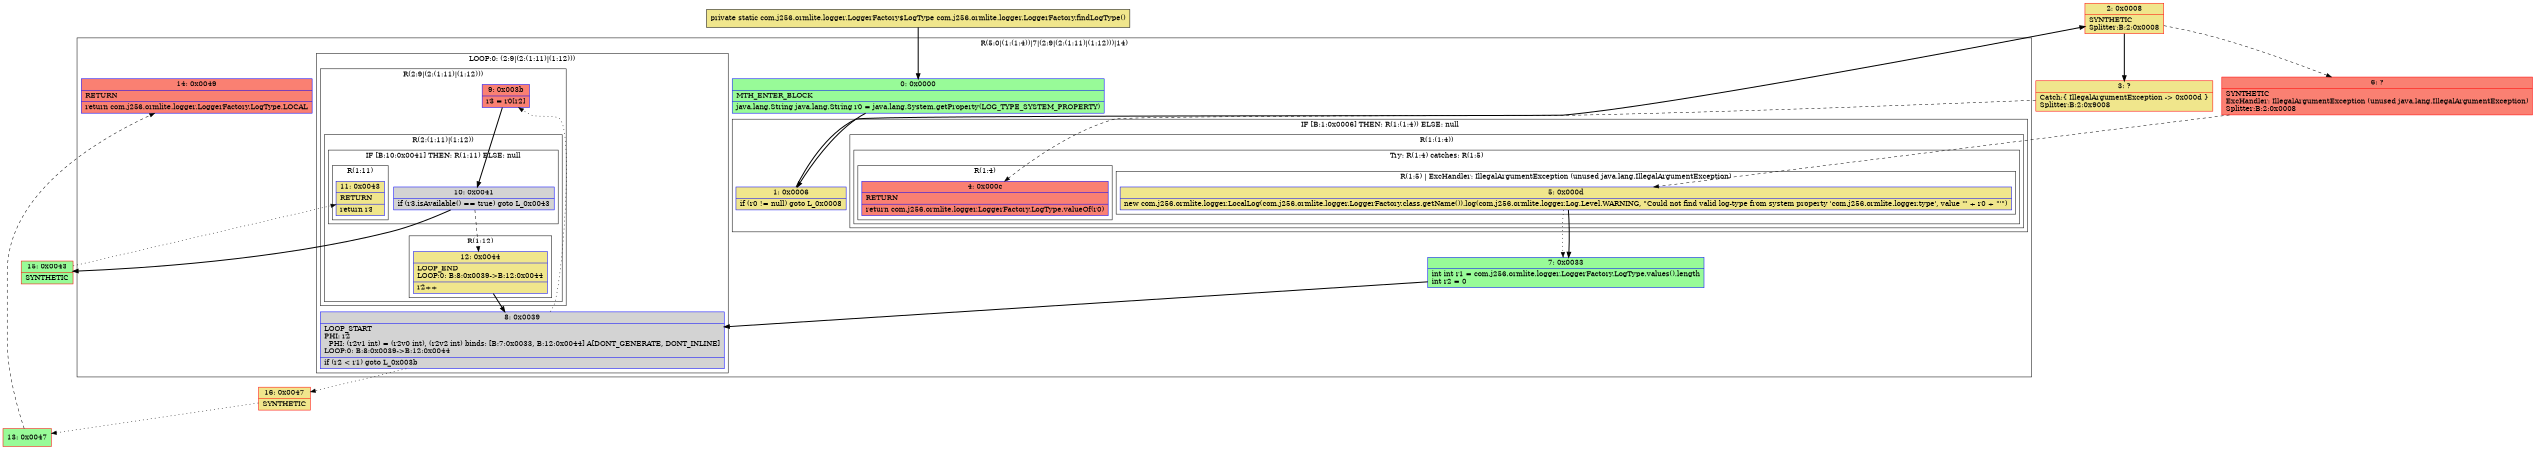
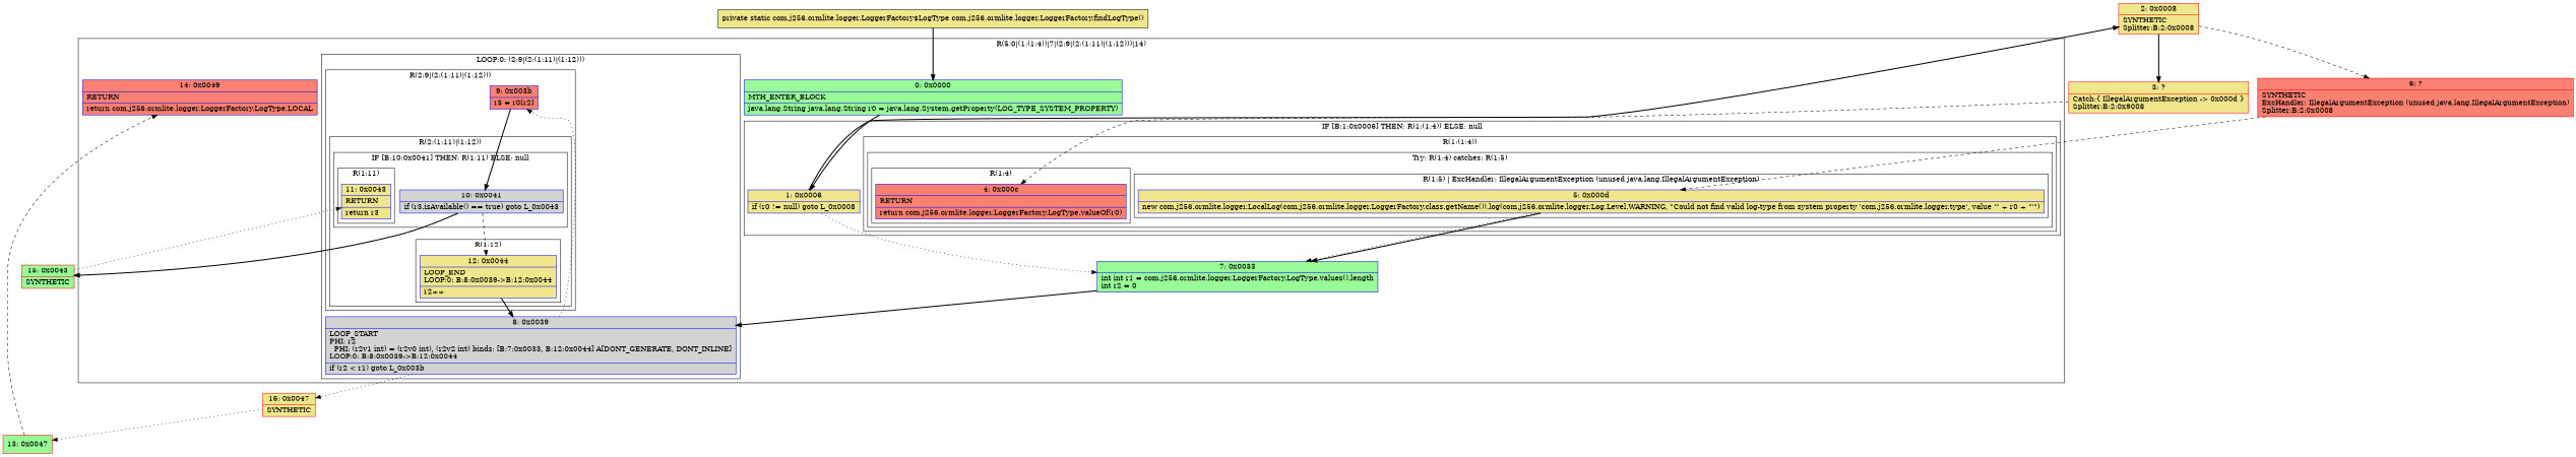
  digraph {
    node [color=blue fillcolor=khaki shape=record style=filled]
    edge [style=bold]
    n1 [fillcolor=salmon label="{4\:\ 0x000c|RETURN\l|return com.j256.ormlite.logger.LoggerFactory.LogType.valueOf(r0)\l}"]
    n2 [label="{5\:\ 0x000d|new com.j256.ormlite.logger.LocalLog(com.j256.ormlite.logger.LoggerFactory.class.getName()).log(com.j256.ormlite.logger.Log.Level.WARNING, \"Could not find valid log\-type from system property 'com.j256.ormlite.logger.type', value '\" + r0 + \"'\")\l}"]
    n3 [label="{1\:\ 0x0006|if (r0 != null) goto L_0x0008\l}"]
    n4 [label="{11\:\ 0x0043|RETURN\l|return r3\l}"]
    n5 [fillcolor=lightgrey label="{10\:\ 0x0041|if (r3.isAvailable() == true) goto L_0x0043\l}"]
    n6 [label="{12\:\ 0x0044|LOOP_END\lLOOP:0: B:8:0x0039\-\>B:12:0x0044\l|r2++\l}"]
    n7 [fillcolor=salmon label="{9\:\ 0x003b|r3 = r0[r2]\l}"]
    n8 [fillcolor=lightgrey label="{8\:\ 0x0039|LOOP_START\lPHI: r2 \l  PHI: (r2v1 int) = (r2v0 int), (r2v2 int) binds: [B:7:0x0033, B:12:0x0044] A[DONT_GENERATE, DONT_INLINE]\lLOOP:0: B:8:0x0039\-\>B:12:0x0044\l|if (r2 \< r1) goto L_0x003b\l}"]
    n9 [fillcolor=palegreen label="{0\:\ 0x0000|MTH_ENTER_BLOCK\l|java.lang.String java.lang.String r0 = java.lang.System.getProperty(LOG_TYPE_SYSTEM_PROPERTY)\l}"]
    n10 [fillcolor=palegreen label="{7\:\ 0x0033|int int r1 = com.j256.ormlite.logger.LoggerFactory.LogType.values().length\lint r2 = 0\l}"]
    n11 [fillcolor=salmon label="{14\:\ 0x0049|RETURN\l|return com.j256.ormlite.logger.LoggerFactory.LogType.LOCAL\l}"]
    n12 [color=red label="{2\:\ 0x0008|SYNTHETIC\lSplitter:B:2:0x0008\l}"]
    n13 [color=red fillcolor=palegreen label="{15\:\ 0x0043|SYNTHETIC\l}"]
    n14 [color=red label="{16\:\ 0x0047|SYNTHETIC\l}"]
    n15 [color=red label="{3\:\ ?|Catch:\{ IllegalArgumentException \-\> 0x000d \}\lSplitter:B:2:0x9008\l}"]
    n16 [color=red fillcolor=salmon label="{6\:\ ?|SYNTHETIC\lExcHandler: IllegalArgumentException (unused java.lang.IllegalArgumentException)\lSplitter:B:2:0x0008\l}"]
    n17 [color=red fillcolor=palegreen label="{13\:\ 0x0047}"]
    n18 [label="{private static com.j256.ormlite.logger.LoggerFactory$LogType com.j256.ormlite.logger.LoggerFactory.findLogType() }" color=""]
    subgraph cluster_1 {
      label="R(5:0|(1:(1:4))|7|(2:9|(2:(1:11)|(1:12)))|14)"
      n9
      n10
      n11
      subgraph cluster_2 {
        label="IF [B:1:0x0006] THEN: R(1:(1:4)) ELSE: null"
        n3
        subgraph cluster_3 {
          label="R(1:(1:4))"
          subgraph cluster_4 {
            label="Try: R(1:4) catches: R(1:5)"
            subgraph cluster_5 {
              label="R(1:4)"
              n1
            }
            subgraph cluster_6 {
              label="R(1:5) | ExcHandler: IllegalArgumentException (unused java.lang.IllegalArgumentException)\l"
              n2
            }
          }
        }
      }
      subgraph cluster_7 {
        label="LOOP:0: (2:9|(2:(1:11)|(1:12)))"
        n8
        subgraph cluster_8 {
          label="R(2:9|(2:(1:11)|(1:12)))"
          n7
          subgraph cluster_9 {
            label="R(2:(1:11)|(1:12))"
            subgraph cluster_10 {
              label="IF [B:10:0x0041] THEN: R(1:11) ELSE: null"
              n5
              subgraph cluster_11 {
                label="R(1:11)"
                n4
              }
            }
            subgraph cluster_12 {
              label="R(1:12)"
              n6
            }
          }
        }
      }
    }
    subgraph cluster_13 {
      label="R(1:5) | ExcHandler: IllegalArgumentException (unused java.lang.IllegalArgumentException)\l"
    }
    n2 -> n10 [style=dotted]
    n2 -> n10
+   n3 -> n10 [style=dotted]
    n3 -> n12
    n5 -> n6 [style=dashed]
    n5 -> n13
    n6 -> n8
    n7 -> n5
    n8 -> n7 [style=dotted]
    n8 -> n14 [style=dotted]
    n9 -> n3
    n10 -> n8
    n12 -> n15
    n12 -> n16 [style=dashed]
    n13 -> n4 [style=dotted]
    n14 -> n17 [style=dotted]
    n15 -> n1 [style=dashed]
    n16 -> n2 [style=dashed]
    n17 -> n11 [style=dashed]
    n18 -> n9
  }
